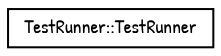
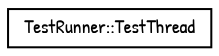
  digraph {
    rankdir=LR
    fontname="Patrick Hand"
-   n1 [color=black fillcolor=white fontname="Patrick Hand" fontsize=10 height=0.2 label="TestRunner::TestRunner" shape=record style=filled width=0.4]
+   n1 [color=black fillcolor=white fontname="Patrick Hand" fontsize=10 height=0.2 label="TestRunner::TestThread" shape=record style=filled width=0.4]
  }
